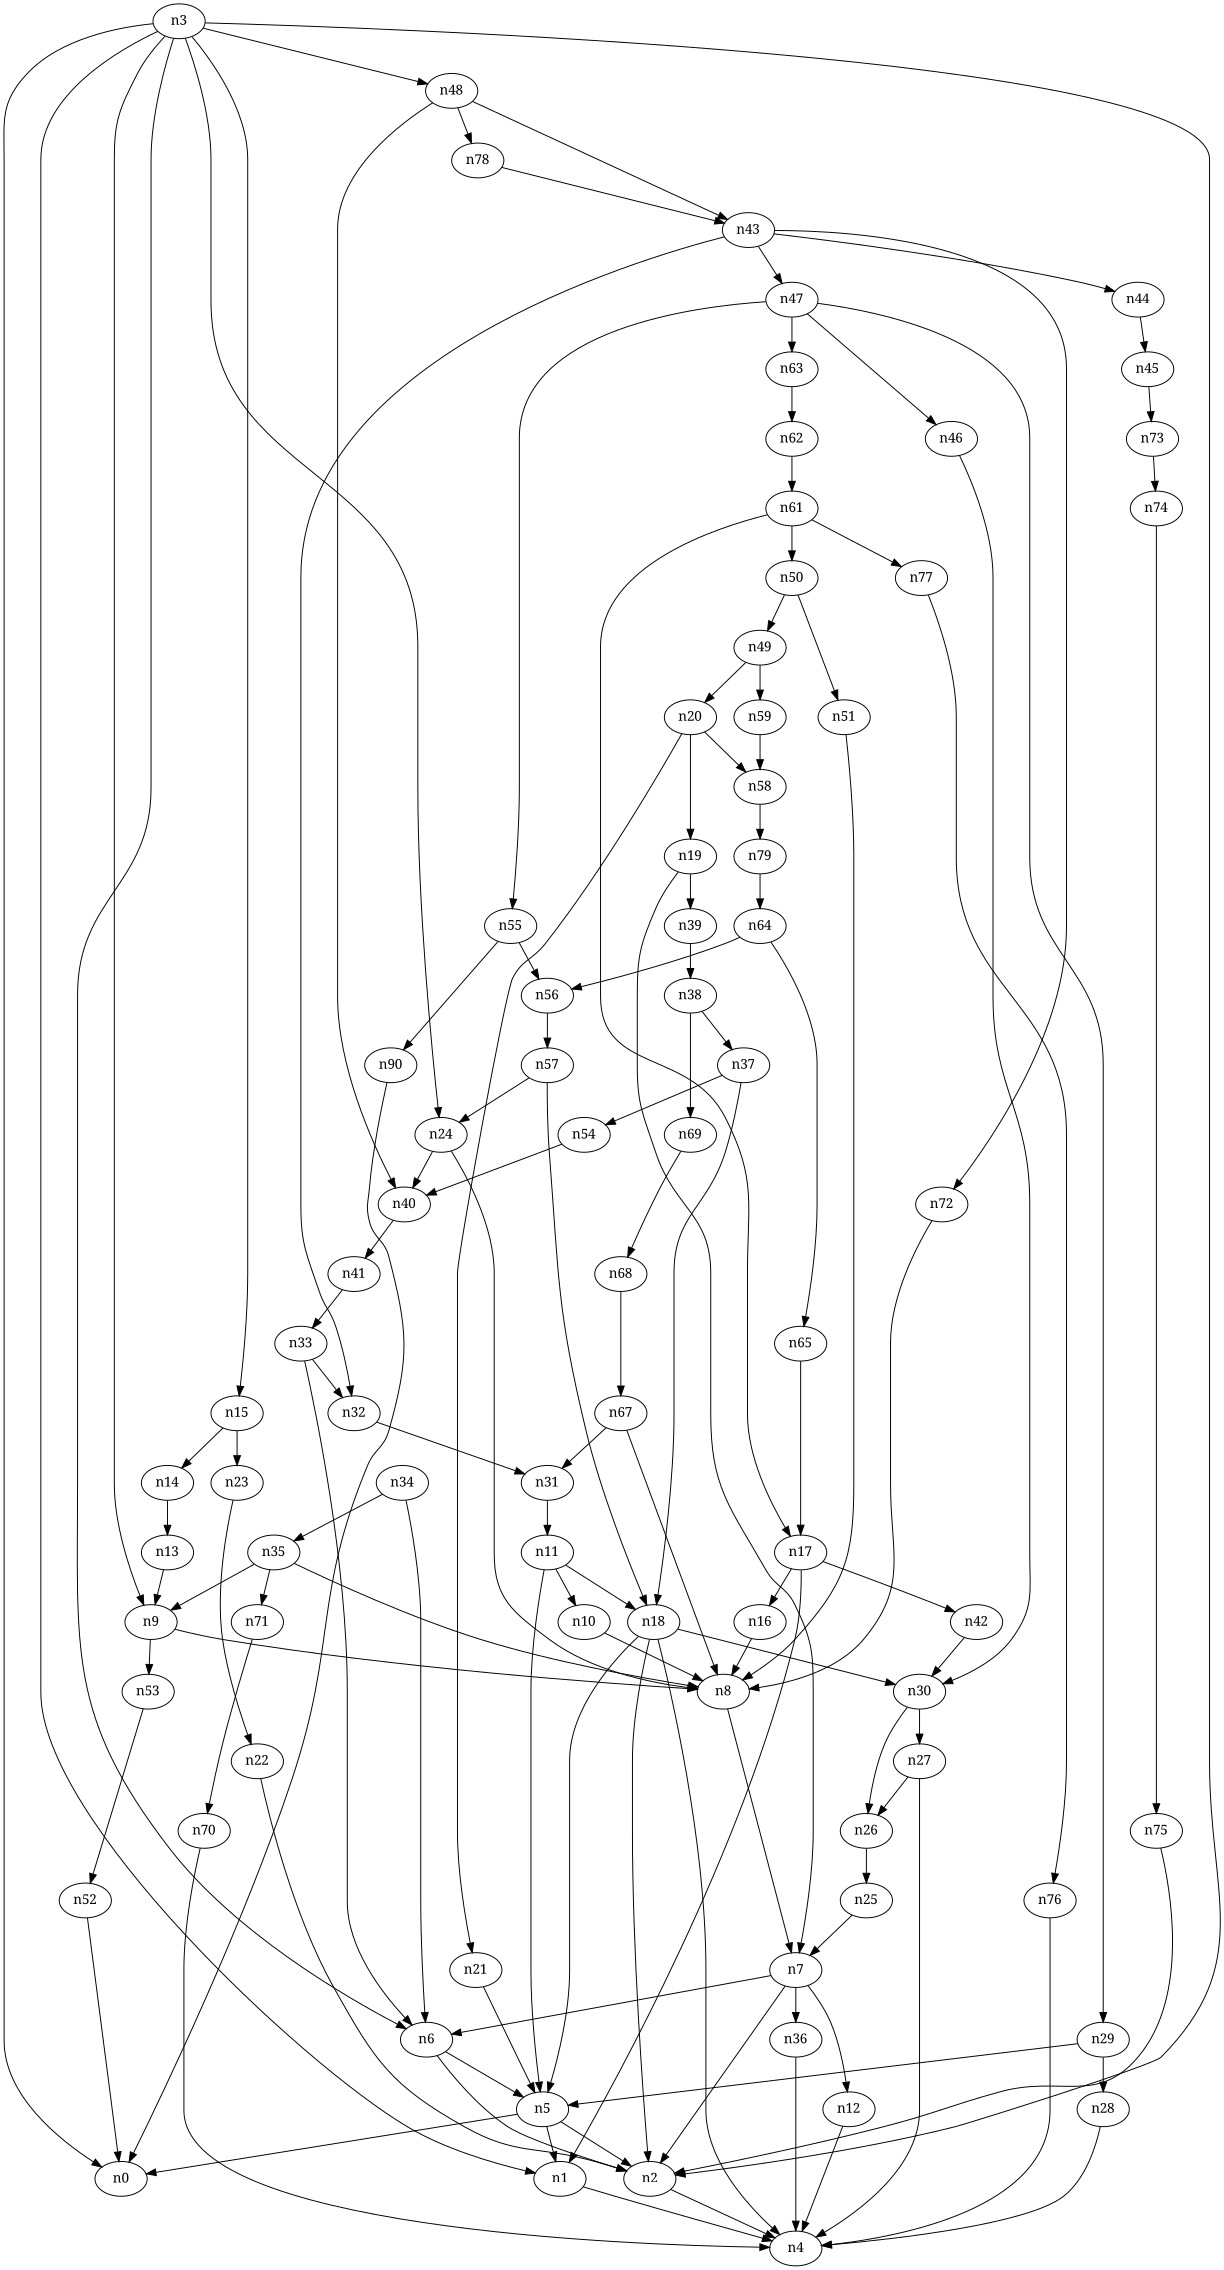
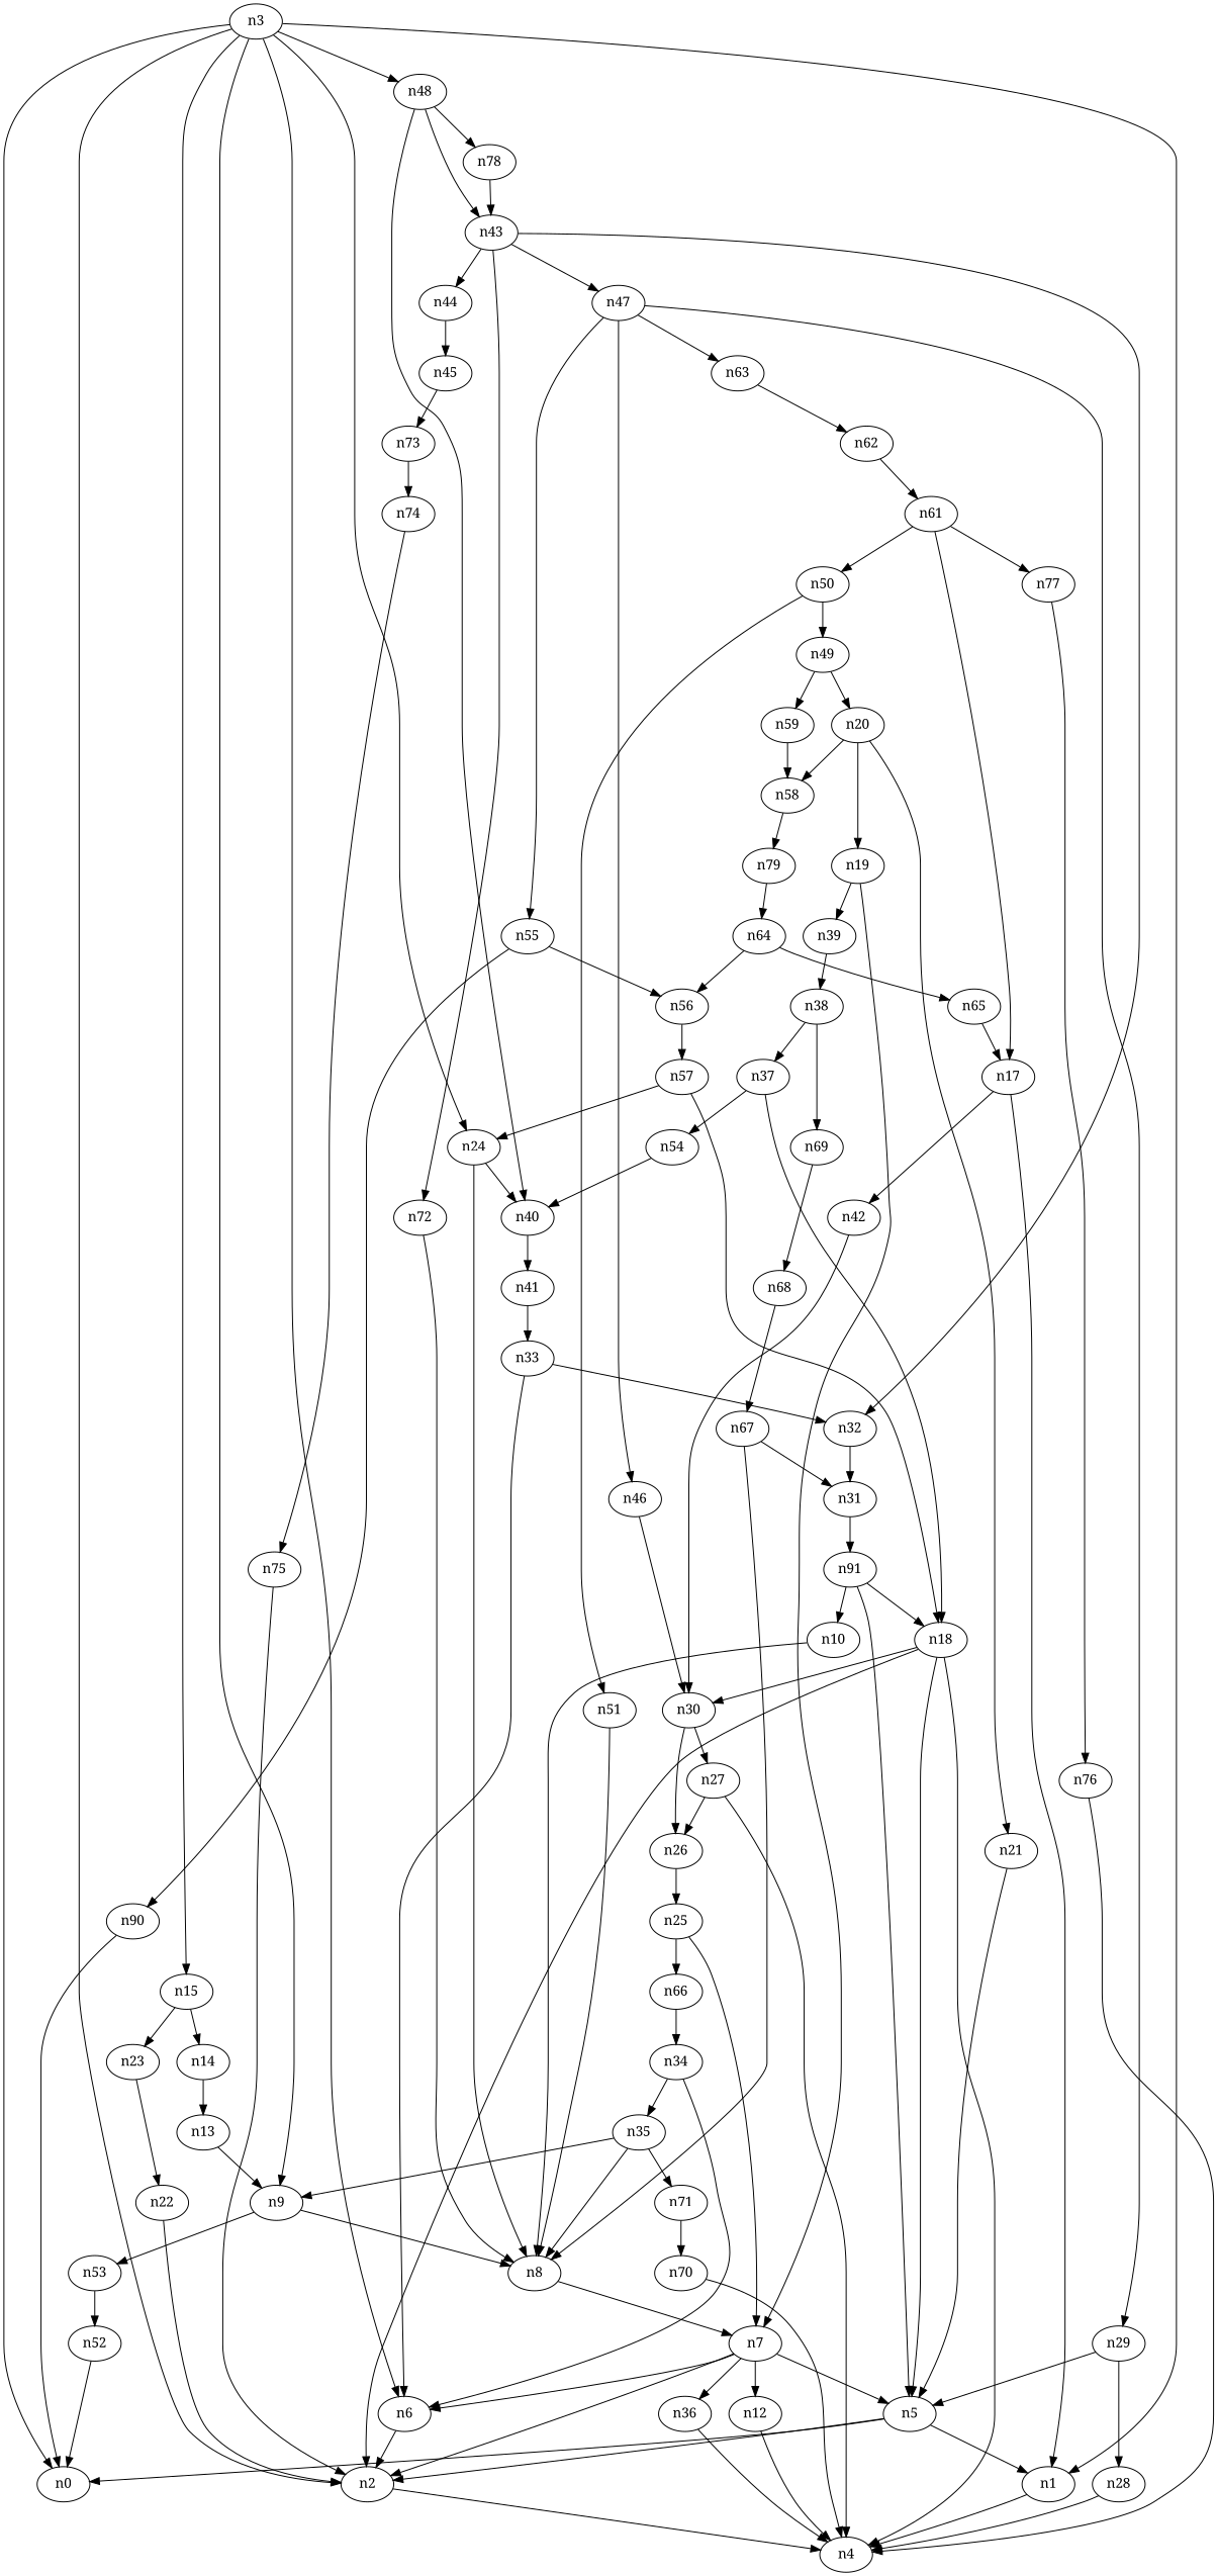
  digraph {
    fontname="Noto Serif"
    node [fontname="Noto Serif"]
    edge [fontname="Noto Serif"]
    n1
    n4
    n2
    n3
    n0
    n6
    n9
    n15
    n24
    n48
    n5
    n8
    n53
    n14
    n23
    n40
    n43
    n78
    n7
    n52
    n13
    n22
    n41
    n32
    n44
    n47
    n72
    n12
    n36
    n10
-   n11
+   n11 [label=n91]
    n18
    n30
    n26
    n27
-   n16
    n17
    n42
    n25
    n19
    n39
    n38
    n37
    n69
    n20
    n21
    n58
    n79
    n64
    n33
+   n66
    n34
    n35
    n28
    n29
    n31
    n71
    n70
    n54
    n68
    n67
    n45
    n46
    n55
    n63
    n73
    n56
    n60 [label=n90]
    n62
    n74
    n75
    n57
    n61
    n49
    n59
    n50
    n51
    n65
    n77
    n76
    n1 -> n4
    n2 -> n4
    n3 -> n1
    n3 -> n2
    n3 -> n0
    n3 -> n6
    n3 -> n9
    n3 -> n15
    n3 -> n24
    n3 -> n48
    n6 -> n2
-   n6 -> n5
+   n7 -> n5
    n9 -> n8
    n9 -> n53
    n15 -> n14
    n15 -> n23
    n24 -> n8
    n24 -> n40
    n48 -> n40
    n48 -> n43
    n48 -> n78
    n5 -> n1
    n5 -> n2
    n5 -> n0
    n8 -> n7
    n53 -> n52
    n14 -> n13
    n23 -> n22
    n40 -> n41
    n43 -> n32
    n43 -> n44
    n43 -> n47
    n43 -> n72
    n78 -> n43
    n7 -> n2
    n7 -> n6
    n7 -> n12
    n7 -> n36
    n52 -> n0
    n13 -> n9
    n22 -> n2
    n41 -> n33
    n32 -> n31
    n44 -> n45
    n47 -> n29
    n47 -> n46
    n47 -> n55
    n47 -> n63
    n72 -> n8
    n12 -> n4
    n36 -> n4
    n10 -> n8
    n11 -> n5
    n11 -> n10
    n11 -> n18
    n18 -> n4
    n18 -> n2
    n18 -> n5
    n18 -> n30
    n30 -> n26
    n30 -> n27
    n26 -> n25
    n27 -> n4
    n27 -> n26
-   n16 -> n8
    n17 -> n1
-   n17 -> n16
    n17 -> n42
    n42 -> n30
    n25 -> n7
+   n25 -> n66
    n19 -> n7
    n19 -> n39
    n39 -> n38
    n38 -> n37
    n38 -> n69
    n37 -> n18
    n37 -> n54
    n69 -> n68
    n20 -> n19
    n20 -> n21
    n20 -> n58
    n21 -> n5
    n58 -> n79
    n79 -> n64
    n64 -> n56
    n64 -> n65
    n33 -> n6
    n33 -> n32
+   n66 -> n34
    n34 -> n6
    n34 -> n35
    n35 -> n9
    n35 -> n8
    n35 -> n71
    n28 -> n4
    n29 -> n5
    n29 -> n28
    n31 -> n11
    n71 -> n70
    n70 -> n4
    n54 -> n40
    n68 -> n67
    n67 -> n8
    n67 -> n31
    n45 -> n73
    n46 -> n30
    n55 -> n56
    n55 -> n60
    n63 -> n62
    n73 -> n74
    n56 -> n57
    n60 -> n0
    n62 -> n61
    n74 -> n75
    n75 -> n2
    n57 -> n24
    n57 -> n18
    n61 -> n17
    n61 -> n50
    n61 -> n77
    n49 -> n20
    n49 -> n59
    n59 -> n58
    n50 -> n49
    n50 -> n51
    n51 -> n8
    n65 -> n17
    n77 -> n76
    n76 -> n4
  }
